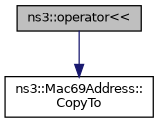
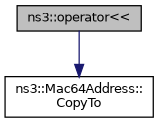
  digraph {
    rankdir=TB
    node [color=black fontname=Helvetica fontsize=10 shape=record style=filled]
    n1 [fillcolor=grey75 fontcolor=black height=0.2 label="ns3::operator\<\<" width=0.4]
-   n2 [fillcolor=white height=0.2 label="ns3::Mac69Address::\lCopyTo" width=0.4]
+   n2 [fillcolor=white height=0.2 label="ns3::Mac64Address::\lCopyTo" width=0.4]
    n1 -> n2 [color=midnightblue fontname=Helvetica fontsize=10 labelfontname=Helvetica labelfontsize=10 style=solid]
  }
